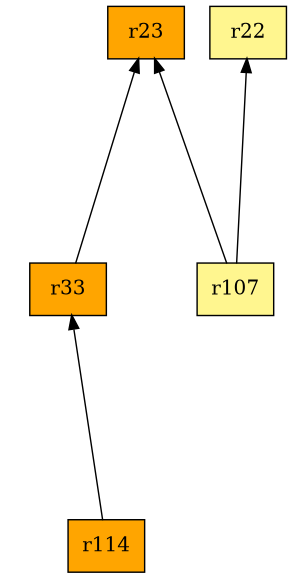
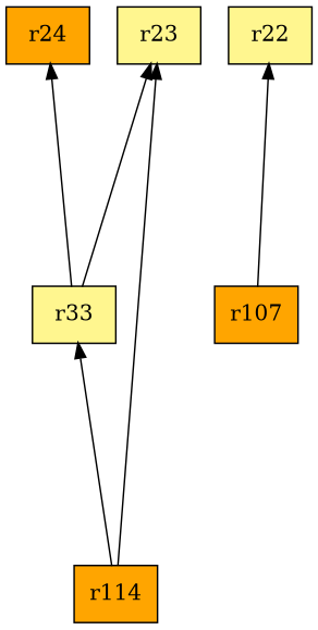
  digraph {
    fontname="DejaVu Serif"
    rankdir=BT
    ranksep=2.0
    node [fillcolor=orange fontname="DejaVu Serif" shape=record style=filled]
    edge [fontname="DejaVu Serif"]
    n1 [label="{r114}"]
-   n2 [label="{r33}"]
-   n3 [fillcolor=khaki1 label="{r107}"]
+   n2 [fillcolor=khaki1 label="{r33}"]
+   n3 [label="{r107}"]
    n4 [fillcolor=khaki1 label="{r22}"]
-   n5 [label="{r23}"]
+   n5 [fillcolor=khaki1 label="{r23}"]
+   n6 [label="{r24}"]
    n1 -> n2
    n2 -> n5
+   n2 -> n6
    n3 -> n4
-   n3 -> n5
+   n1 -> n5
  }
